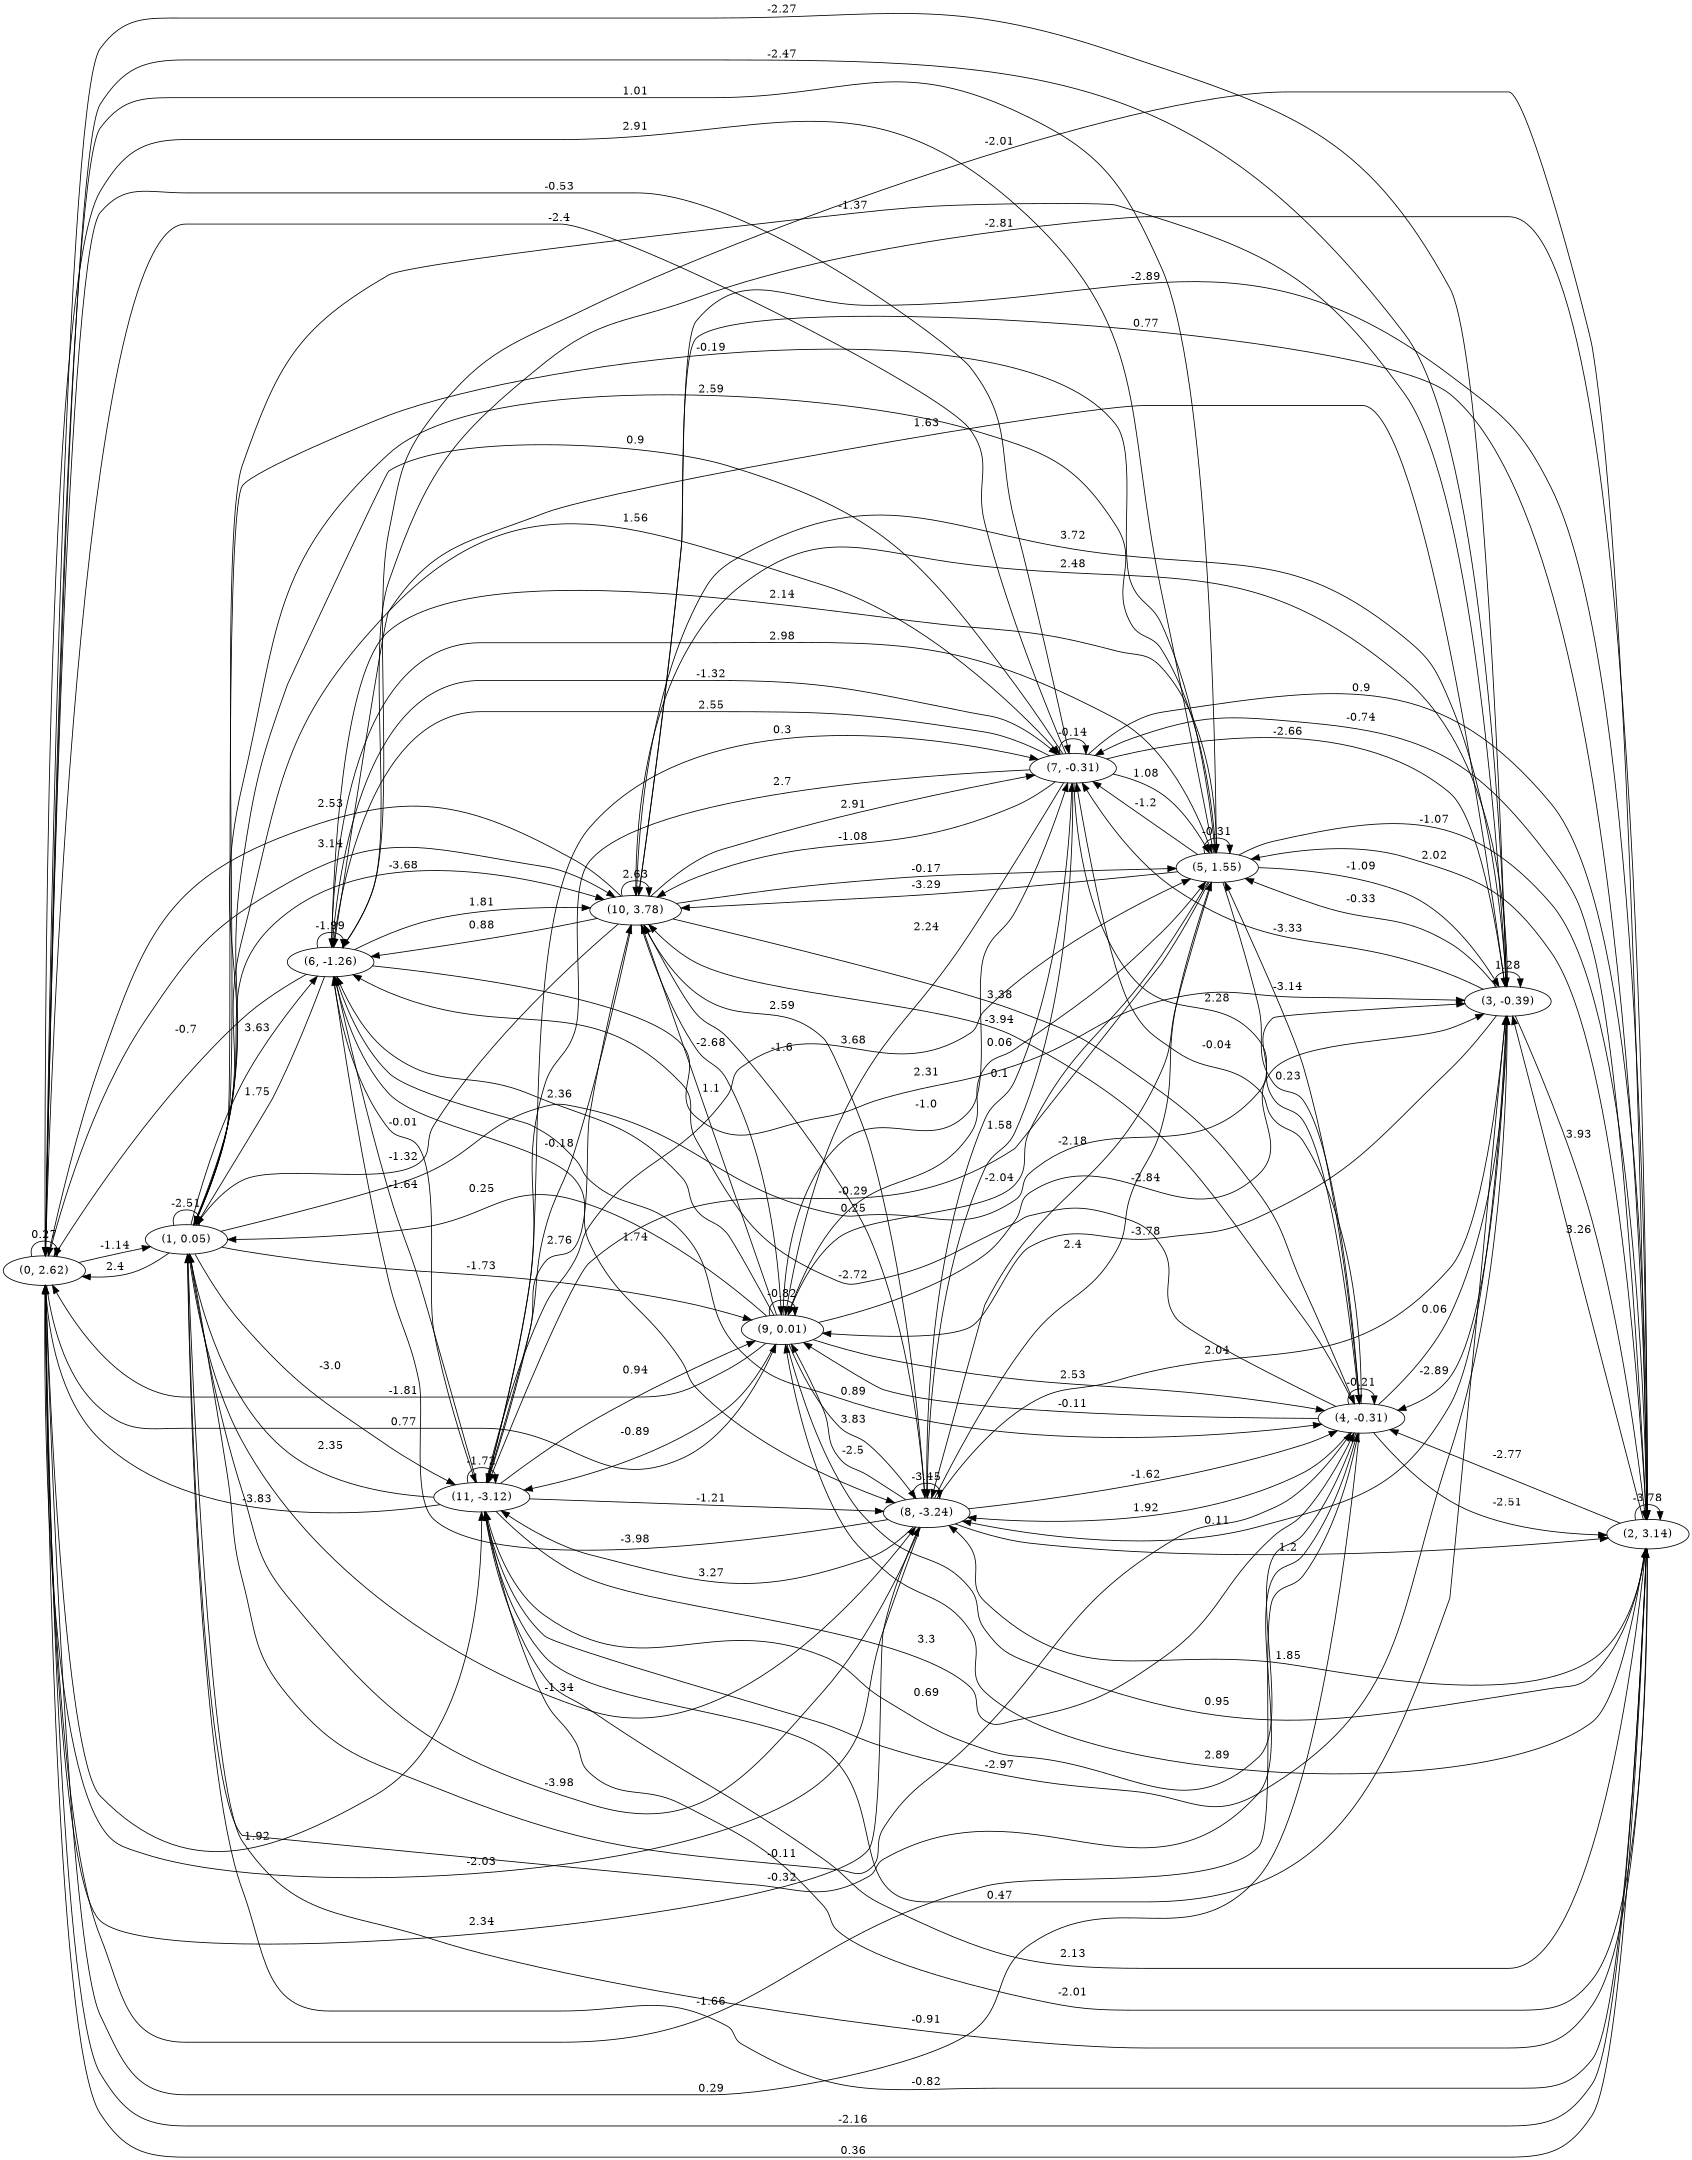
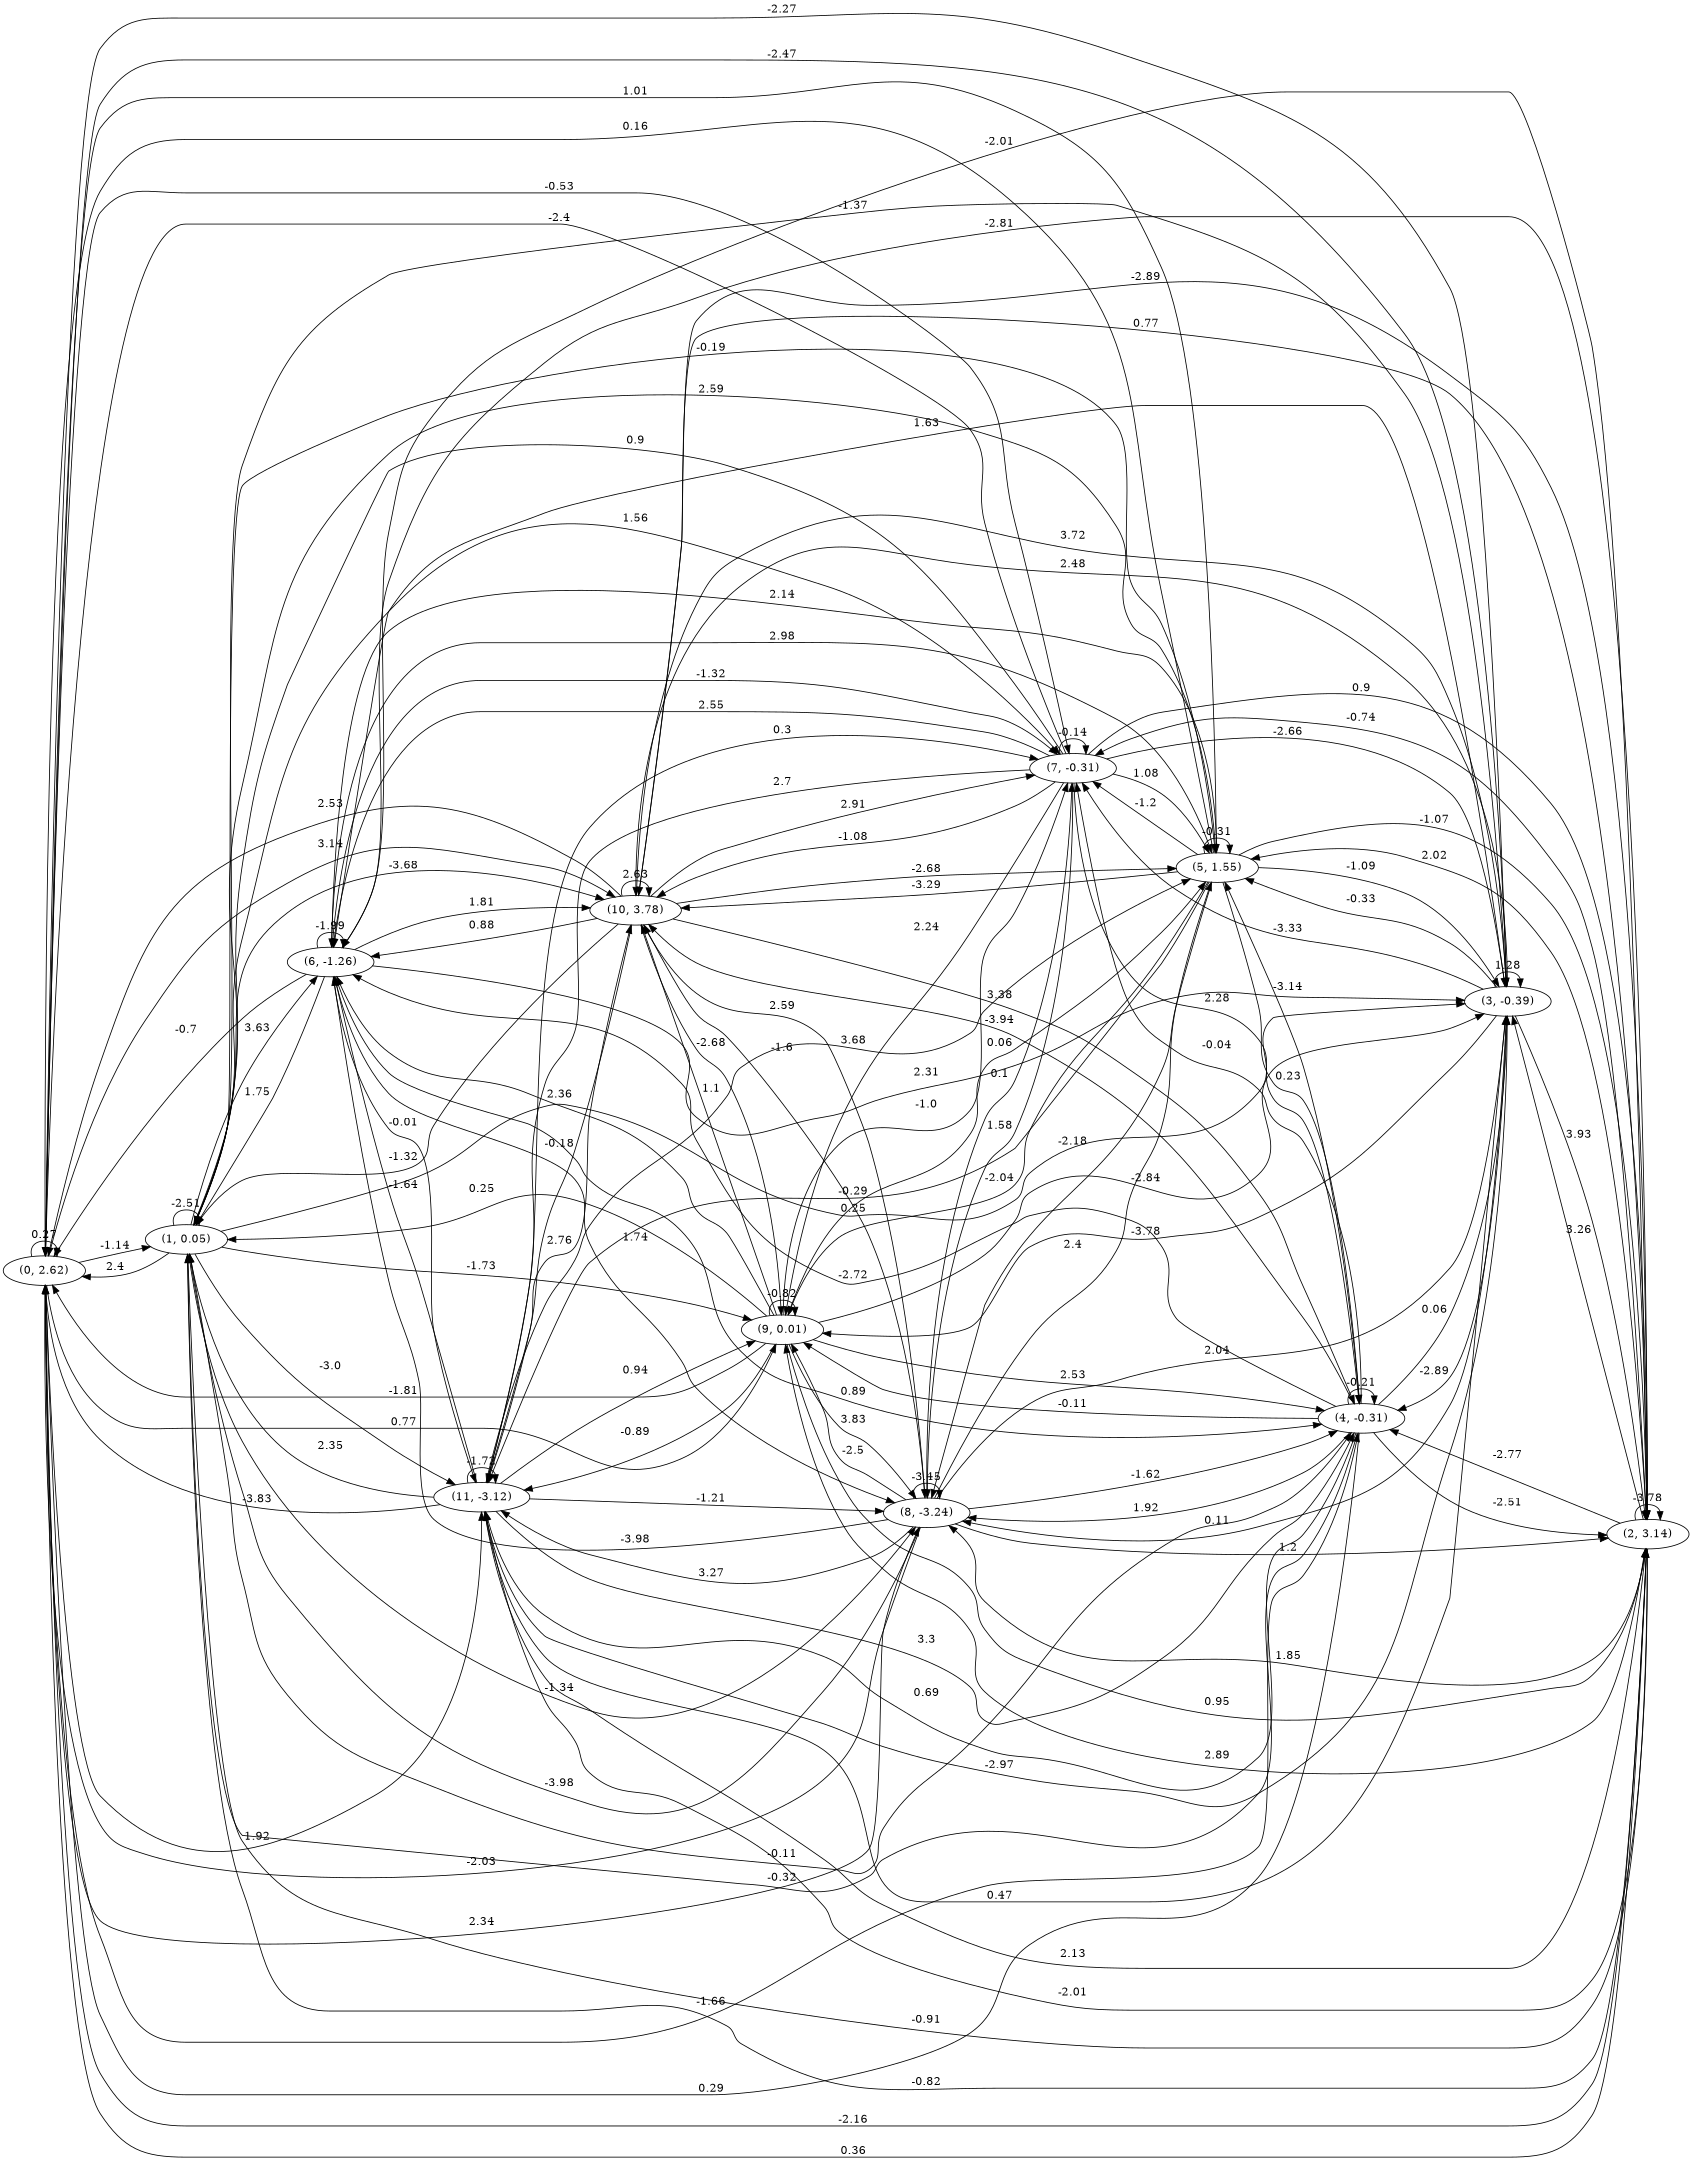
  digraph {
    rankdir=LR
    n1 [label="(0, 2.62)"]
    n2 [label="(1, 0.05)"]
    n3 [label="(2, 3.14)"]
    n4 [label="(3, -0.39)"]
    n5 [label="(4, -0.31)"]
    n6 [label="(5, 1.55)"]
    n7 [label="(7, -0.31)"]
    n8 [label="(8, -3.24)"]
    n9 [label="(9, 0.01)"]
    n10 [label="(10, 3.78)"]
    n11 [label="(11, -3.12)"]
    n12 [label="(6, -1.26)"]
    n1 -> n1 [label=0.27]
    n1 -> n2 [label=-1.14]
    n1 -> n3 [label=-2.16]
    n1 -> n4 [label=-2.27]
    n1 -> n5 [label=-1.66]
    n1 -> n6 [label=1.01]
    n1 -> n7 [label=-0.53]
    n1 -> n8 [label=2.34]
    n1 -> n9 [label=0.77]
    n1 -> n10 [label=3.14]
    n1 -> n11 [label=1.92]
    n2 -> n1 [label=2.4]
    n2 -> n2 [label=-2.51]
    n2 -> n3 [label=-0.82]
    n2 -> n4 [label=0.25]
    n2 -> n5 [label=-0.11]
    n2 -> n6 [label=-0.19]
    n2 -> n7 [label=1.56]
    n2 -> n8 [label=-1.34]
    n2 -> n9 [label=-1.73]
    n2 -> n10 [label=-3.68]
    n2 -> n11 [label=-3.0]
    n2 -> n12 [label=3.63]
    n3 -> n1 [label=0.36]
    n3 -> n2 [label=-0.91]
    n3 -> n3 [label=-3.78]
    n3 -> n4 [label=3.26]
    n3 -> n5 [label=-2.77]
    n3 -> n6 [label=2.02]
    n3 -> n7 [label=-0.74]
    n3 -> n8 [label=1.85]
    n3 -> n9 [label=2.89]
    n3 -> n10 [label=0.77]
    n3 -> n11 [label=-2.01]
    n3 -> n12 [label=-2.81]
    n4 -> n1 [label=-2.47]
    n4 -> n2 [label=-1.37]
    n4 -> n3 [label=3.93]
    n4 -> n4 [label=1.28]
    n4 -> n5 [label=-2.89]
    n4 -> n6 [label=-0.33]
    n4 -> n7 [label=-3.33]
    n4 -> n8 [label=0.11]
    n4 -> n9 [label=-3.78]
    n4 -> n10 [label=2.48]
    n4 -> n11 [label=0.47]
    n4 -> n12 [label=1.63]
    n5 -> n1 [label=0.29]
    n5 -> n2 [label=-0.32]
    n5 -> n3 [label=-2.51]
    n5 -> n4 [label=0.06]
    n5 -> n5 [label=-0.21]
    n5 -> n6 [label=-3.14]
    n5 -> n7 [label=-0.04]
    n5 -> n8 [label=1.92]
    n5 -> n9 [label=-0.11]
    n5 -> n10 [label=-3.94]
    n5 -> n11 [label=0.69]
    n5 -> n12 [label=-2.72]
-   n6 -> n1 [label=2.91]
+   n6 -> n1 [label=0.16]
    n6 -> n2 [label=2.59]
    n6 -> n3 [label=-1.07]
    n6 -> n4 [label=-1.09]
    n6 -> n5 [label=0.23]
    n6 -> n6 [label=-0.31]
    n6 -> n7 [label=-1.2]
    n6 -> n8 [label=-2.18]
    n6 -> n9 [label=-2.04]
    n6 -> n10 [label=-3.29]
    n6 -> n11 [label=-0.29]
    n6 -> n12 [label=2.14]
    n7 -> n1 [label=-2.4]
    n7 -> n2 [label=0.9]
    n7 -> n3 [label=0.9]
    n7 -> n4 [label=-2.66]
    n7 -> n5 [label=2.28]
    n7 -> n6 [label=1.08]
    n7 -> n7 [label=-0.14]
    n7 -> n8 [label=1.58]
    n7 -> n9 [label=2.24]
    n7 -> n10 [label=-1.08]
    n7 -> n11 [label=2.7]
    n7 -> n12 [label=2.55]
    n8 -> n1 [label=-2.03]
    n8 -> n2 [label=-3.98]
    n8 -> n3 [label=1.2]
    n8 -> n4 [label=2.04]
    n8 -> n5 [label=-1.62]
    n8 -> n6 [label=2.4]
    n8 -> n7 [label=0.1]
    n8 -> n8 [label=-3.45]
    n8 -> n9 [label=-2.5]
    n8 -> n10 [label=-1.6]
    n8 -> n11 [label=3.27]
    n8 -> n12 [label=-3.98]
    n9 -> n1 [label=-1.81]
    n9 -> n2 [label=0.25]
    n9 -> n3 [label=0.95]
    n9 -> n4 [label=-2.84]
    n9 -> n5 [label=2.53]
    n9 -> n6 [label=0.06]
    n9 -> n7 [label=-1.0]
    n9 -> n8 [label=3.83]
    n9 -> n9 [label=-0.82]
    n9 -> n10 [label=1.1]
    n9 -> n11 [label=-0.89]
    n9 -> n12 [label=2.36]
    n10 -> n1 [label=2.53]
    n10 -> n2 [label=-1.32]
    n10 -> n3 [label=-2.89]
    n10 -> n4 [label=3.72]
    n10 -> n5 [label=3.38]
-   n10 -> n6 [label=-0.17]
+   n10 -> n6 [label=-2.68]
    n10 -> n7 [label=2.91]
    n10 -> n8 [label=2.59]
    n10 -> n9 [label=-2.68]
    n10 -> n10 [label=2.63]
    n10 -> n11 [label=-0.18]
    n10 -> n12 [label=0.88]
    n11 -> n1 [label=-3.83]
    n11 -> n2 [label=2.35]
    n11 -> n3 [label=2.13]
    n11 -> n4 [label=-2.97]
    n11 -> n5 [label=3.3]
    n11 -> n6 [label=3.68]
    n11 -> n7 [label=0.3]
    n11 -> n8 [label=-1.21]
    n11 -> n9 [label=0.94]
    n11 -> n10 [label=2.76]
    n11 -> n11 [label=-1.72]
    n11 -> n12 [label=-1.64]
    n12 -> n1 [label=-0.7]
    n12 -> n2 [label=1.75]
    n12 -> n3 [label=-2.01]
    n12 -> n4 [label=2.31]
    n12 -> n5 [label=0.89]
    n12 -> n6 [label=2.98]
    n12 -> n7 [label=-1.32]
    n12 -> n8 [label=1.74]
    n12 -> n10 [label=1.81]
    n12 -> n11 [label=-0.01]
    n12 -> n12 [label=-1.99]
  }
